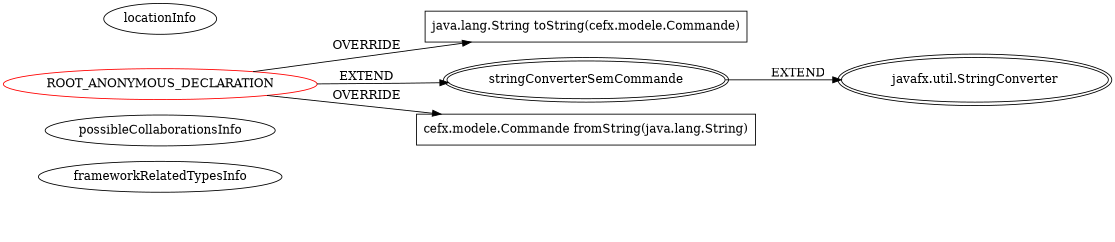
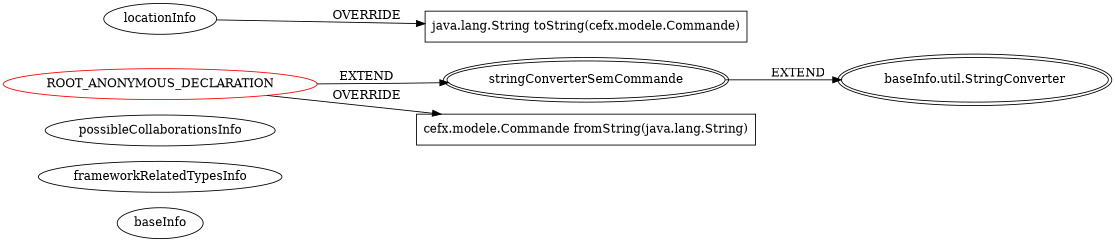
  digraph {
    rankdir=LR
+   baseInfo [category=extension_graph graphId=2027 isAnonymous=true possibleRelation=false]
    frameworkRelatedTypesInfo [0="javafx.util.StringConverter"]
    possibleCollaborationsInfo
    locationInfo [contextSignature=CEPaiementAttenteController filePath="/bianconejo-CEFX/CEFX-master/src/cefx/CEPaiementAttenteController.java" graphId=2027 projectName="bianconejo-CEFX"]
    n5 [color=red isFrameworkType=false label=ROOT_ANONYMOUS_DECLARATION vertexType=ROOT_ANONYMOUS_DECLARATION]
    n6 [isFrameworkType=true label=stringConverterSemCommande peripheries=2 vertexType=OUTSIDE_VARIABLE_EXPRESION]
    n7 [isFrameworkType=false label="java.lang.String toString(cefx.modele.Commande)" shape=box vertexType=OVERRIDING_METHOD_DECLARATION]
    n8 [isFrameworkType=false label="cefx.modele.Commande fromString(java.lang.String)" shape=box vertexType=OVERRIDING_METHOD_DECLARATION]
-   n9 [isFrameworkType=true label="javafx.util.StringConverter" peripheries=2 vertexType=FRAMEWORK_CLASS_TYPE]
+   n9 [isFrameworkType=true label="baseInfo.util.StringConverter" peripheries=2 vertexType=FRAMEWORK_CLASS_TYPE]
    n5 -> n6 [label=EXTEND]
-   n5 -> n7 [label=OVERRIDE]
+   locationInfo -> n7 [label=OVERRIDE]
    n5 -> n8 [label=OVERRIDE]
    n6 -> n9 [label=EXTEND]
  }
